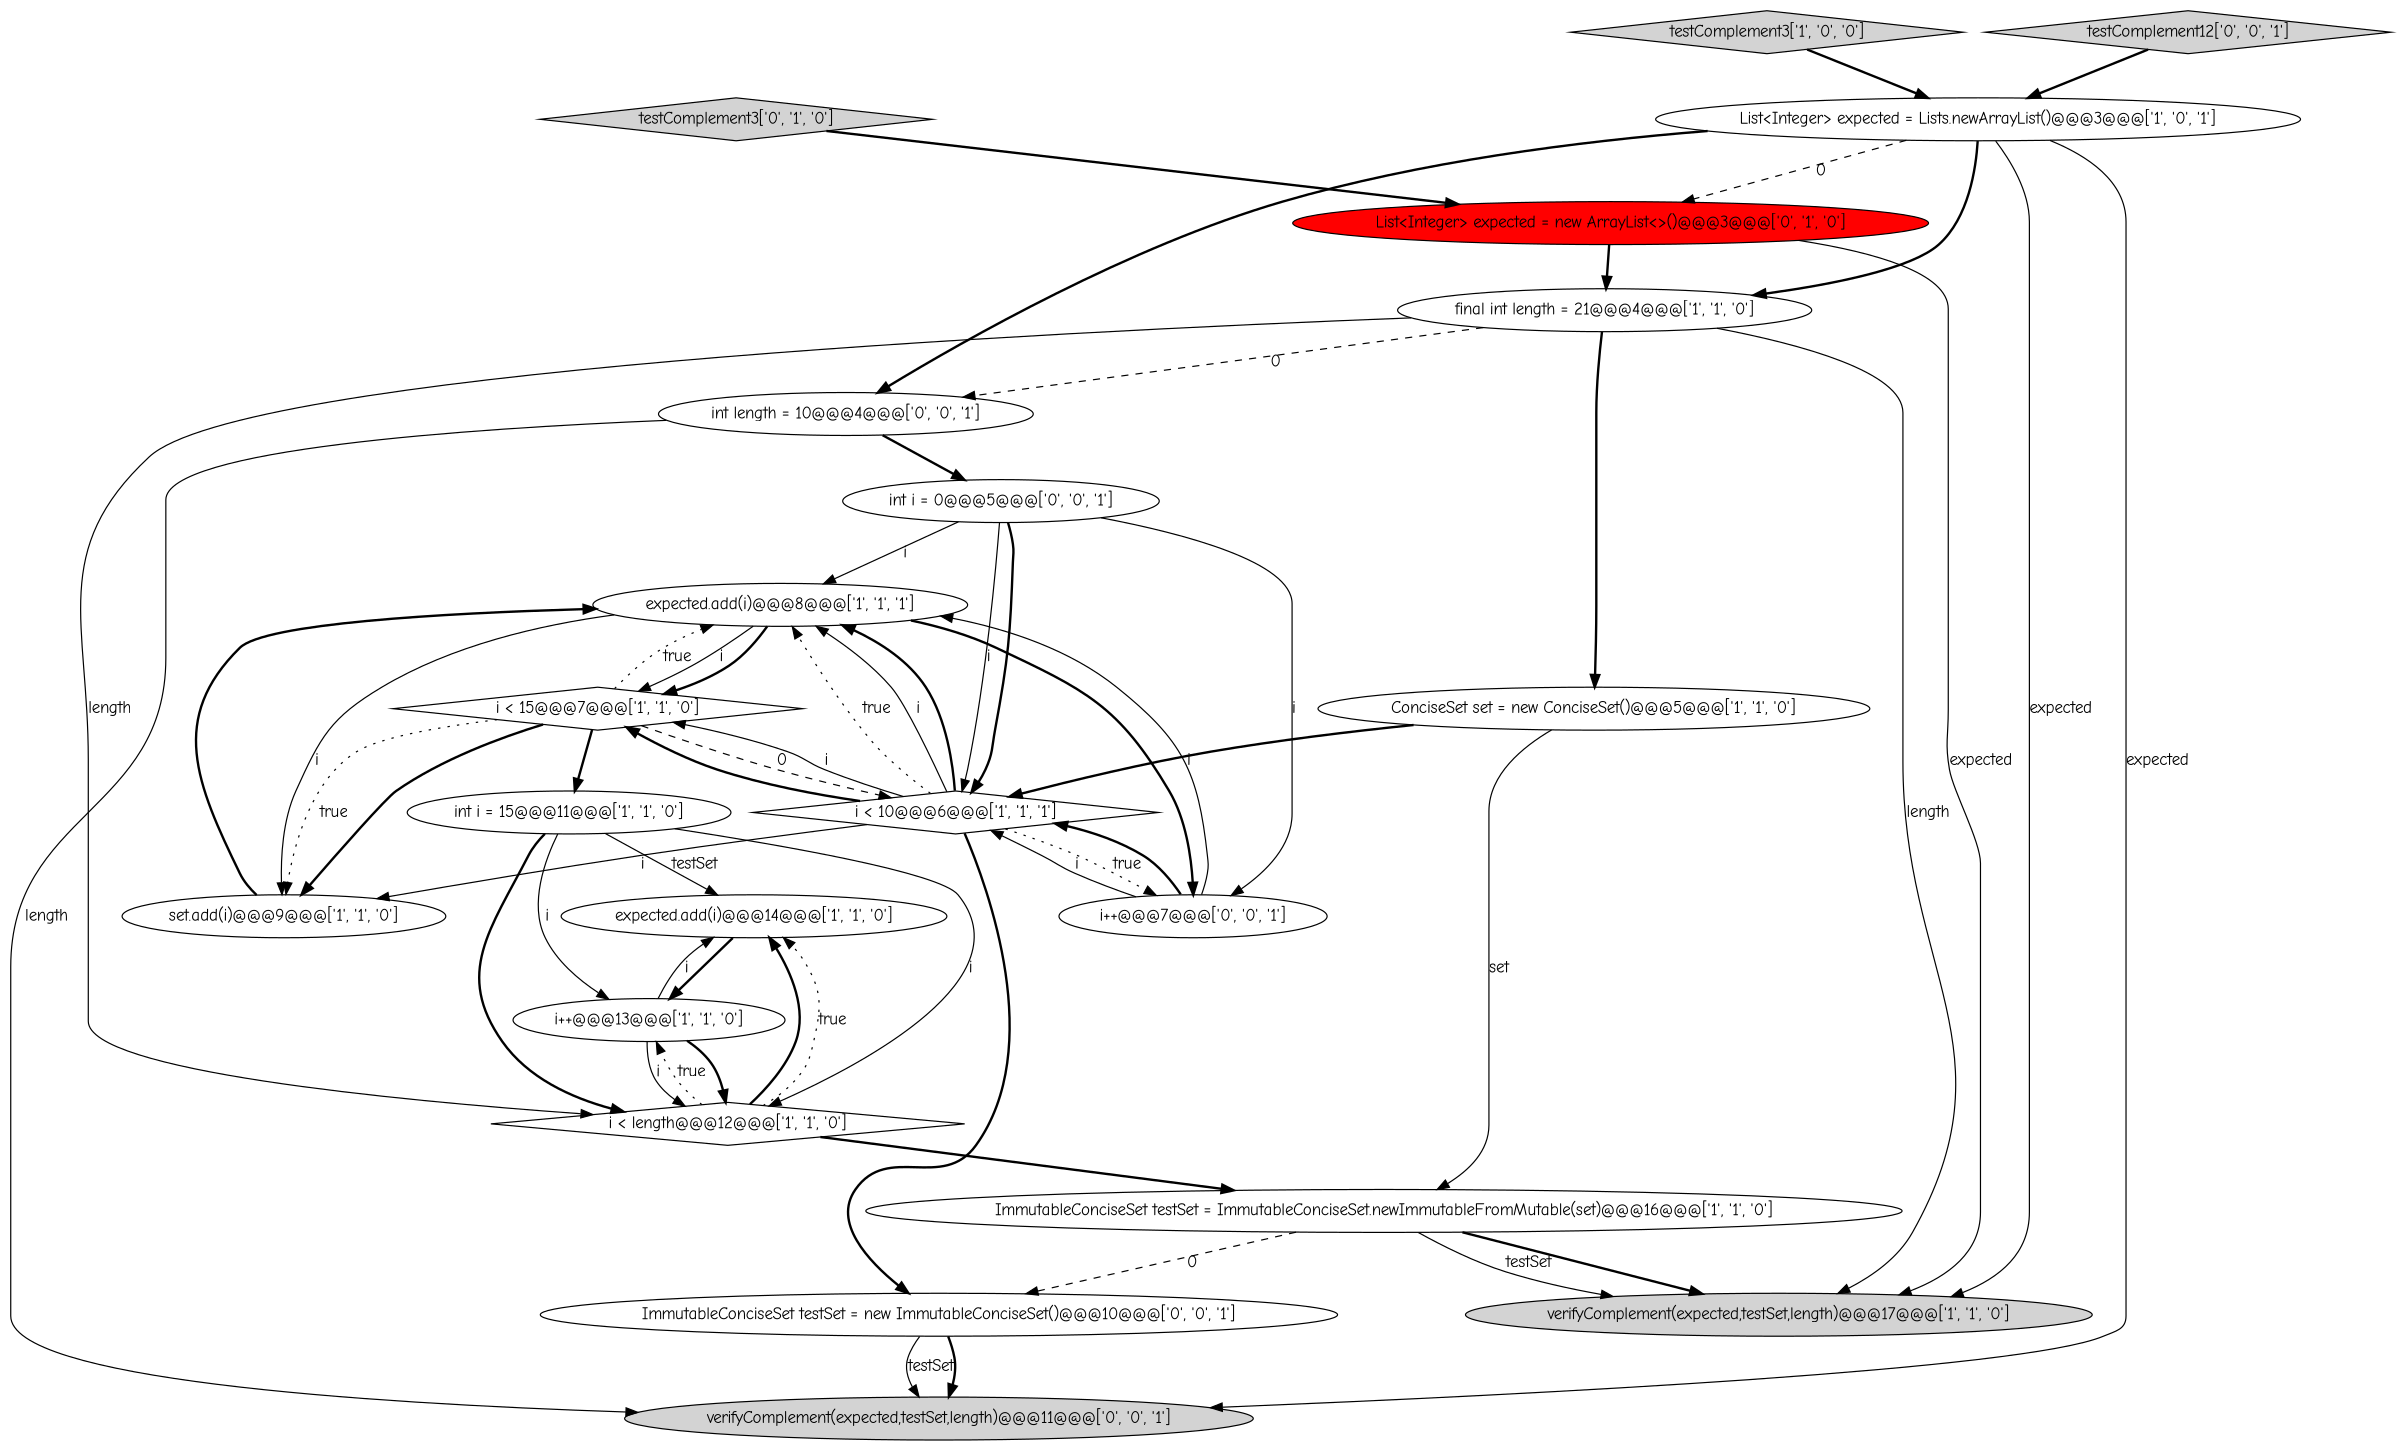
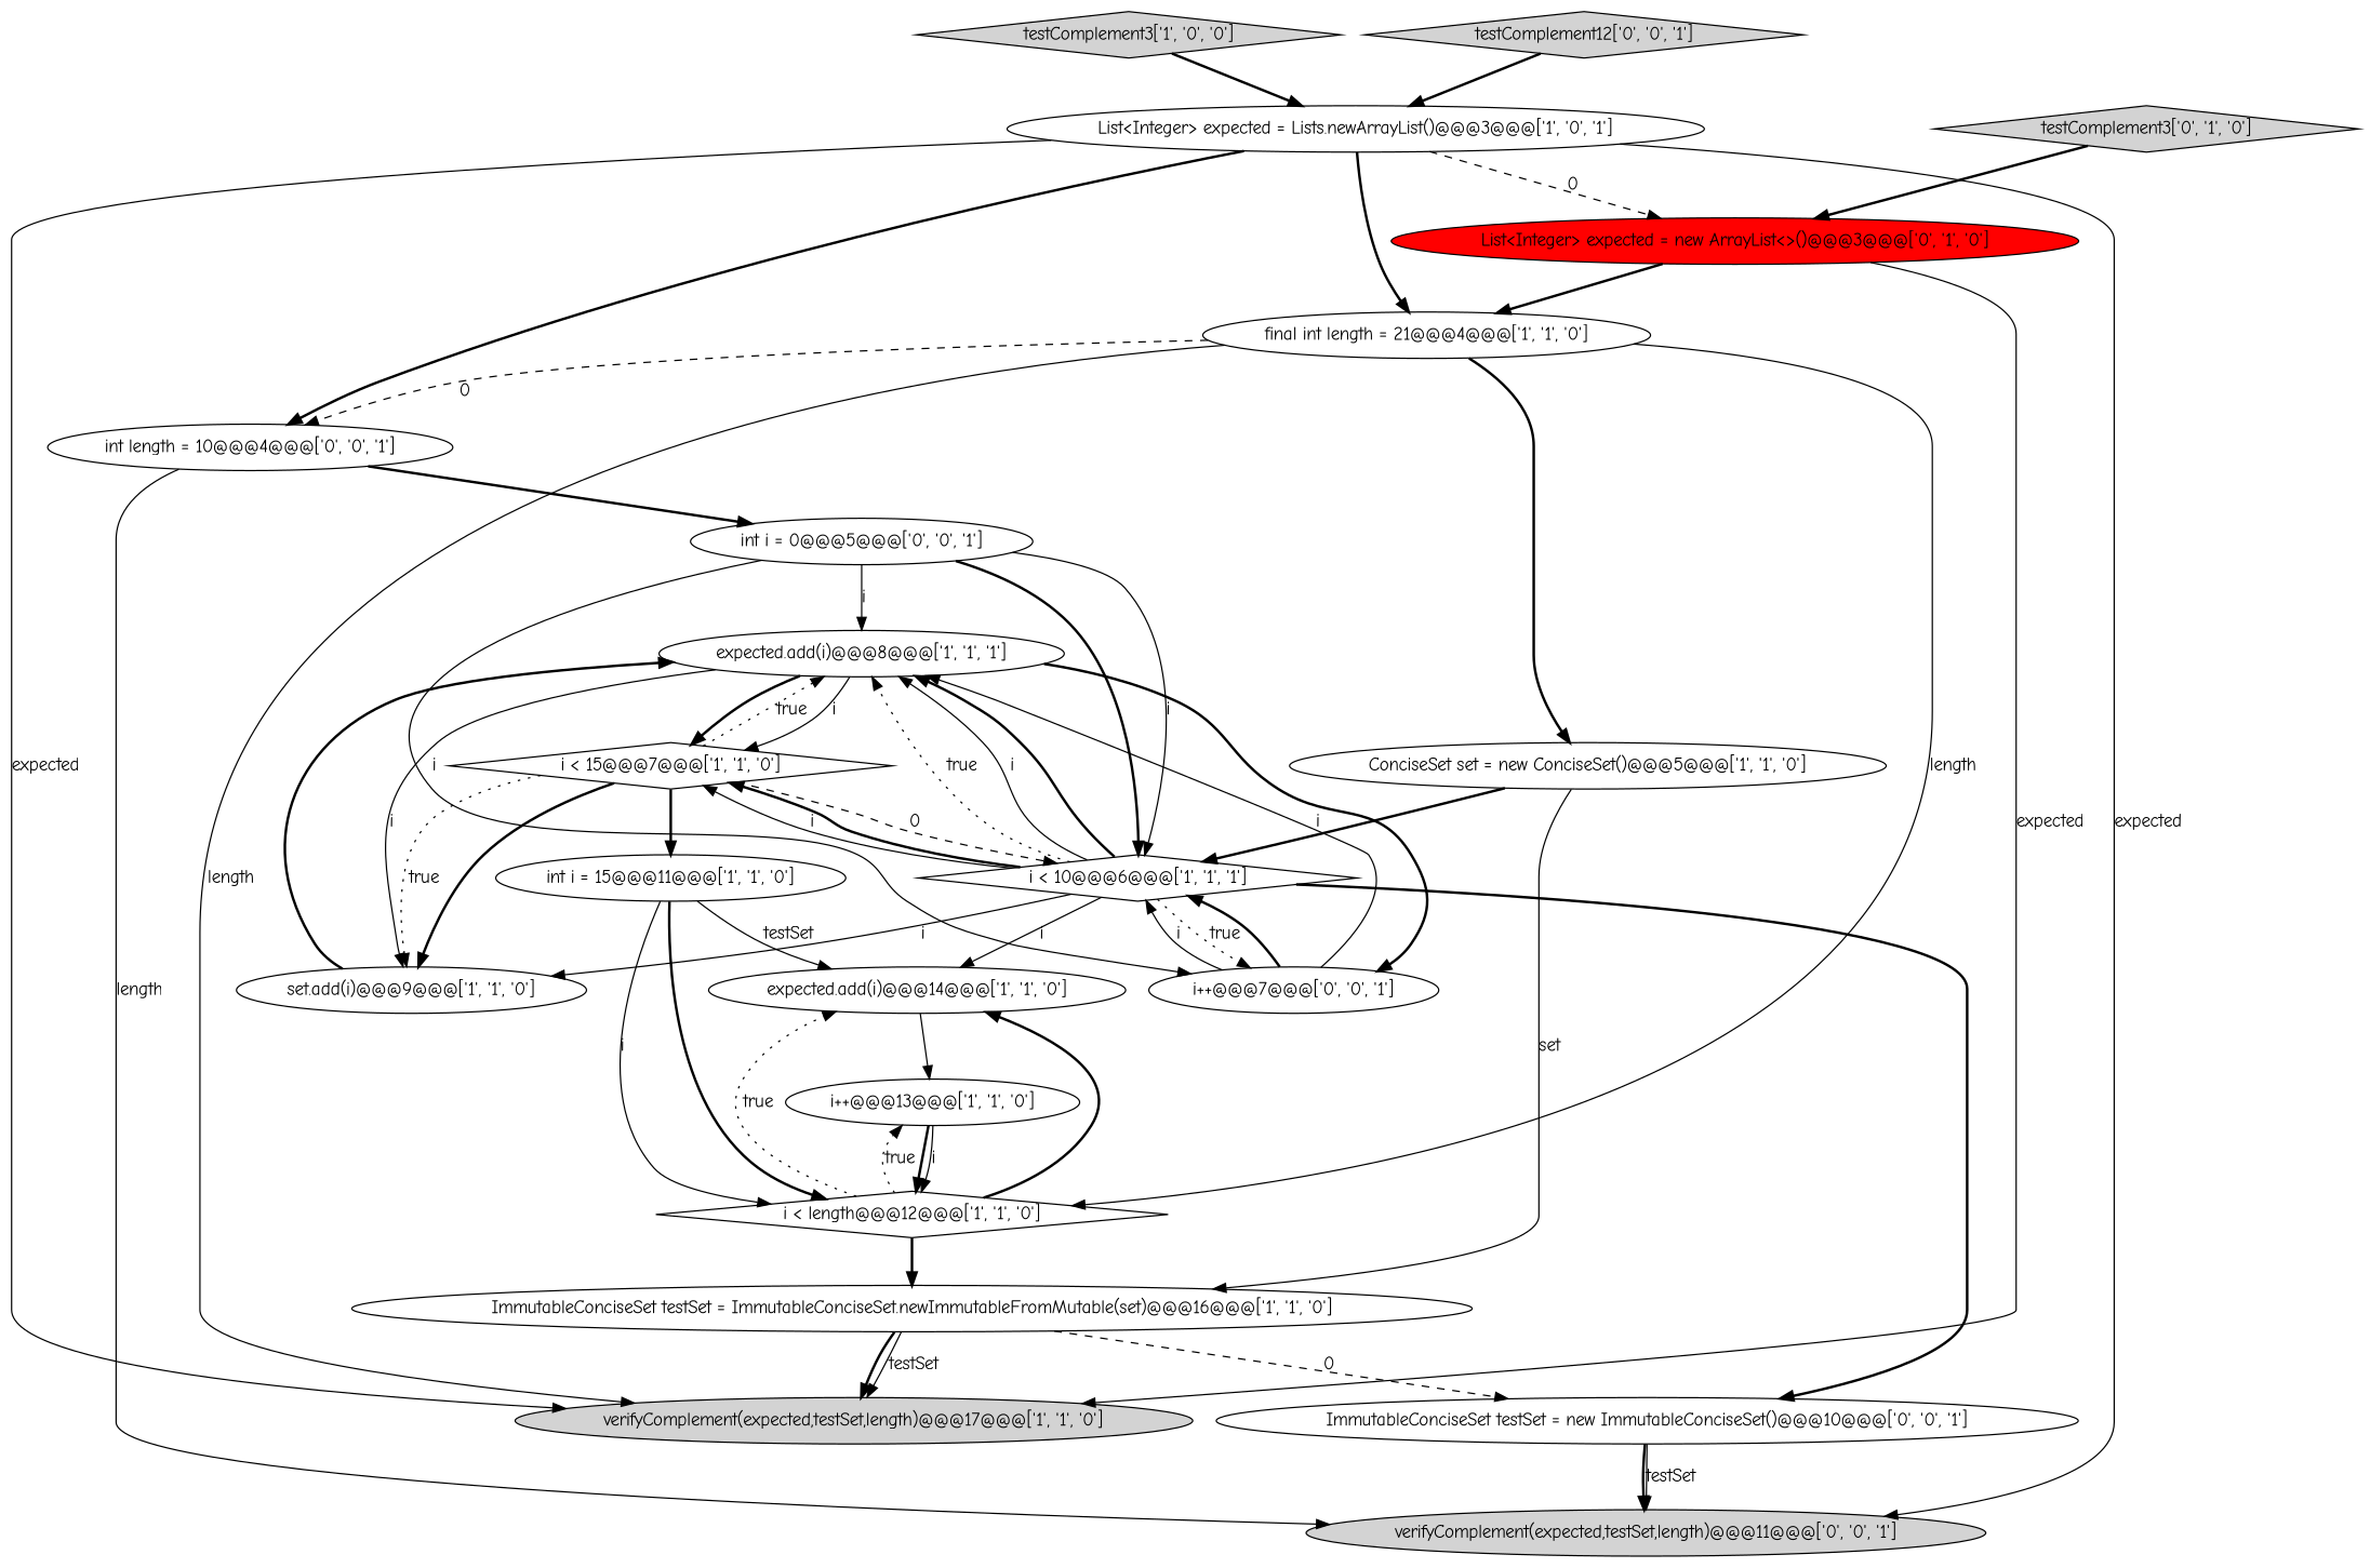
  digraph {
    fontname="Comic Neue"
    node [fillcolor=white fontname="Comic Neue" shape=ellipse style=filled]
    edge [fontname="Comic Neue" style=bold]
    n1 [label="ImmutableConciseSet testSet = new ImmutableConciseSet()@@@10@@@['0', '0', '1']"]
    n2 [fillcolor=lightgray label="verifyComplement(expected,testSet,length)@@@11@@@['0', '0', '1']"]
    n3 [label="int i = 15@@@11@@@['1', '1', '0']"]
    n4 [label="expected.add(i)@@@14@@@['1', '1', '0']"]
    n5 [label="i++@@@13@@@['1', '1', '0']"]
    n6 [label="i < length@@@12@@@['1', '1', '0']" shape=diamond]
    n7 [label="ImmutableConciseSet testSet = ImmutableConciseSet.newImmutableFromMutable(set)@@@16@@@['1', '1', '0']"]
    n8 [label="i < 15@@@7@@@['1', '1', '0']" shape=diamond]
    n9 [label="set.add(i)@@@9@@@['1', '1', '0']"]
    n10 [label="expected.add(i)@@@8@@@['1', '1', '1']"]
    n11 [label="i < 10@@@6@@@['1', '1', '1']" shape=diamond]
    n12 [label="i++@@@7@@@['0', '0', '1']"]
    n13 [fillcolor=lightgray label="testComplement3['0', '1', '0']" shape=diamond]
    n14 [fillcolor=red label="List<Integer> expected = new ArrayList<>()@@@3@@@['0', '1', '0']"]
    n15 [fillcolor=lightgray label="verifyComplement(expected,testSet,length)@@@17@@@['1', '1', '0']"]
    n16 [label="final int length = 21@@@4@@@['1', '1', '0']"]
    n17 [label="int length = 10@@@4@@@['0', '0', '1']"]
    n18 [label="ConciseSet set = new ConciseSet()@@@5@@@['1', '1', '0']"]
    n19 [label="int i = 0@@@5@@@['0', '0', '1']"]
    n20 [fillcolor=lightgray label="testComplement3['1', '0', '0']" shape=diamond]
    n21 [label="List<Integer> expected = Lists.newArrayList()@@@3@@@['1', '0', '1']"]
    n22 [fillcolor=lightgray label="testComplement12['0', '0', '1']" shape=diamond]
    n1 -> n2 [label=testSet style=solid]
    n1 -> n2
    n3 -> n4 [label=testSet style=solid]
-   n3 -> n5 [label=i style=solid]
    n3 -> n6 [label=i style=solid]
    n3 -> n6
-   n4 -> n5
-   n5 -> n4 [label=i style=solid]
+   n4 -> n5 [style=solid]
+   n11 -> n4 [label=i style=solid]
    n5 -> n6
    n5 -> n6 [label=i style=solid]
    n6 -> n4
    n6 -> n4 [label=true style=dotted]
    n6 -> n5 [label=true style=dotted]
    n6 -> n7
    n7 -> n1 [label=0 style=dashed]
    n7 -> n15
    n7 -> n15 [label=testSet style=solid]
    n8 -> n3
    n8 -> n9 [label=true style=dotted]
    n8 -> n9
    n8 -> n10 [label=true style=dotted]
    n8 -> n11 [label=0 style=dashed]
    n9 -> n10
    n10 -> n8 [label=i style=solid]
    n10 -> n8
    n10 -> n9 [label=i style=solid]
    n10 -> n12
    n11 -> n1
    n11 -> n8 [label=i style=solid]
    n11 -> n8
    n11 -> n9 [label=i style=solid]
    n11 -> n10 [label=true style=dotted]
    n11 -> n10 [label=i style=solid]
    n11 -> n10
    n11 -> n12 [label=true style=dotted]
    n12 -> n10 [label=i style=solid]
    n12 -> n11
    n12 -> n11 [label=i style=solid]
    n13 -> n14
    n14 -> n15 [label=expected style=solid]
    n14 -> n16
    n16 -> n6 [label=length style=solid]
    n16 -> n15 [label=length style=solid]
    n16 -> n17 [label=0 style=dashed]
    n16 -> n18
    n17 -> n2 [label=length style=solid]
    n17 -> n19
    n18 -> n7 [label=set style=solid]
    n18 -> n11
    n19 -> n10 [label=i style=solid]
    n19 -> n11 [label=i style=solid]
    n19 -> n11
    n19 -> n12 [label=i style=solid]
    n20 -> n21
    n21 -> n2 [label=expected style=solid]
    n21 -> n14 [label=0 style=dashed]
    n21 -> n15 [label=expected style=solid]
    n21 -> n16
    n21 -> n17
    n22 -> n21
  }
